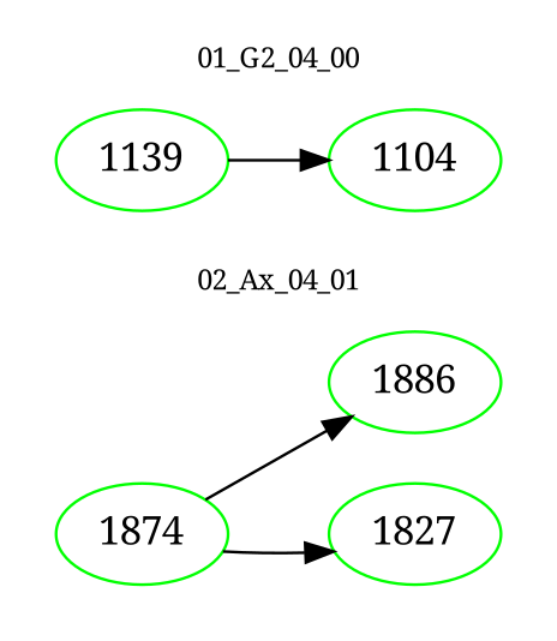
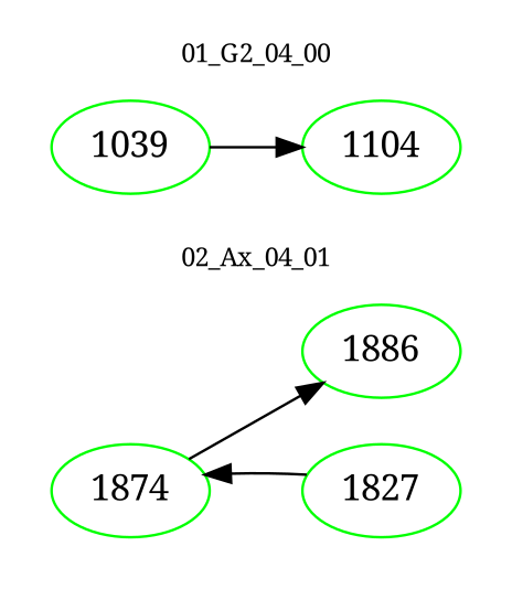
  digraph {
    fontname="Noto Serif"
    rankdir=LR
    node [color=green fontname="Noto Serif"]
    edge [color=black fontname="Noto Serif"]
    n1 [label=1874]
    n2 [label=1827]
    n3 [label=1886]
-   n4 [label=1139]
+   n4 [label=1039]
    n5 [label=1104]
    subgraph cluster_1 {
      color=white
      fontsize=10
      label="02_Ax_04_01"
      n1
      n2
      n3
    }
    subgraph cluster_2 {
      color=white
      fontsize=10
      label="01_G2_04_00"
      n4
      n5
    }
-   n1 -> n2
+   n2 -> n1
    n1 -> n3
    n4 -> n5
  }
